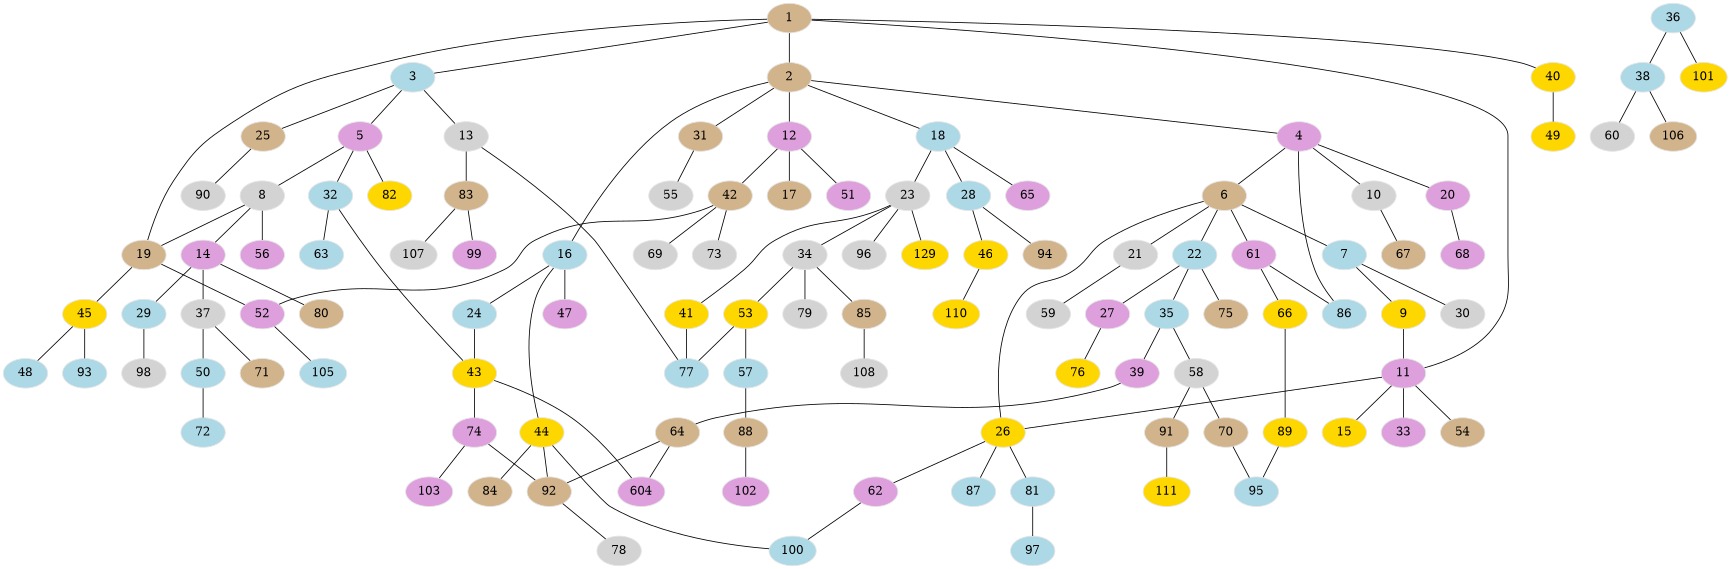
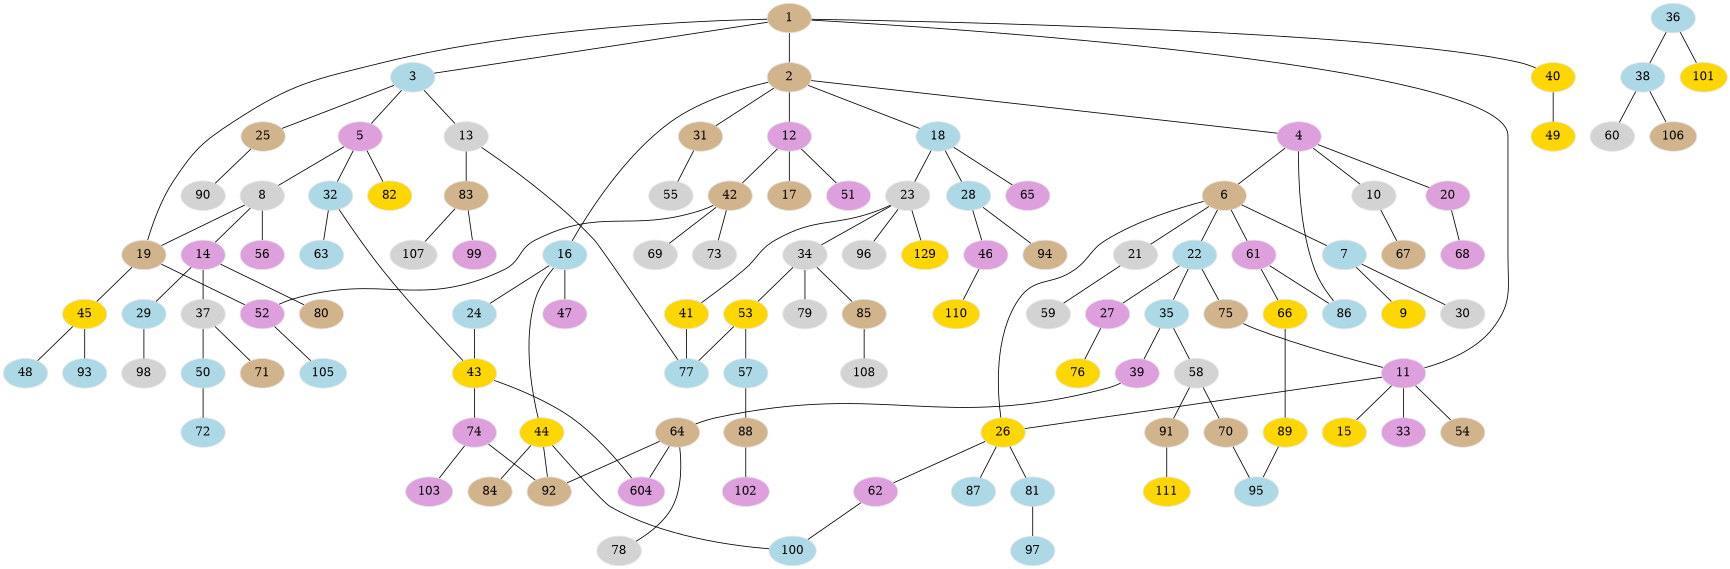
  graph {
    node [color=gray90 fillcolor=lightblue style=filled]
    1 [fillcolor=tan]
    2 [fillcolor=tan]
    3
    11 [fillcolor=plum]
    40 [fillcolor=gold]
    19 [fillcolor=tan]
    4 [fillcolor=plum]
    12 [fillcolor=plum]
    16
    18
    31 [fillcolor=tan]
    5 [fillcolor=plum]
    13 [fillcolor=lightgrey]
    25 [fillcolor=tan]
    15 [fillcolor=gold]
    26 [fillcolor=gold]
    33 [fillcolor=plum]
    54 [fillcolor=tan]
    49 [fillcolor=gold]
    6 [fillcolor=tan]
    10 [fillcolor=lightgrey]
    20 [fillcolor=plum]
    86
    17 [fillcolor=tan]
    42 [fillcolor=tan]
    51 [fillcolor=plum]
    24
    44 [fillcolor=gold]
    47 [fillcolor=plum]
    23 [fillcolor=lightgrey]
    28
    65 [fillcolor=plum]
    45 [fillcolor=gold]
    52 [fillcolor=plum]
    55 [fillcolor=lightgrey]
    8 [fillcolor=lightgrey]
    32
    82 [fillcolor=gold]
    77
    83 [fillcolor=tan]
    90 [fillcolor=lightgrey]
    7
    21 [fillcolor=lightgrey]
    22
    61 [fillcolor=plum]
    67 [fillcolor=tan]
    68 [fillcolor=plum]
    14 [fillcolor=plum]
    56 [fillcolor=plum]
    43 [fillcolor=gold]
    63
    9 [fillcolor=gold]
    30 [fillcolor=lightgrey]
    59 [fillcolor=lightgrey]
    27 [fillcolor=plum]
    35
    75 [fillcolor=tan]
    66 [fillcolor=gold]
    29
    37 [fillcolor=lightgrey]
    80 [fillcolor=tan]
    62 [fillcolor=plum]
    81
    87
    69 [fillcolor=lightgrey]
    73 [fillcolor=lightgrey]
    99 [fillcolor=plum]
    107 [fillcolor=lightgrey]
    98 [fillcolor=lightgrey]
    50
    71 [fillcolor=tan]
    84 [fillcolor=tan]
    92 [fillcolor=tan]
    100
    34 [fillcolor=lightgrey]
    41 [fillcolor=gold]
    96 [fillcolor=lightgrey]
    n78 [fillcolor=gold label=129]
-   46 [fillcolor=gold]
+   46 [fillcolor=plum]
    94 [fillcolor=tan]
    48
    93
    105
    36
    38
    101 [fillcolor=gold]
    76 [fillcolor=gold]
    39 [fillcolor=plum]
    58 [fillcolor=lightgrey]
    53 [fillcolor=gold]
    79 [fillcolor=lightgrey]
    85 [fillcolor=tan]
    74 [fillcolor=plum]
    n94 [fillcolor=plum label=604]
    97
    110 [fillcolor=gold]
    57
    108 [fillcolor=lightgrey]
    64 [fillcolor=tan]
    70 [fillcolor=tan]
    91 [fillcolor=tan]
    60 [fillcolor=lightgrey]
    106 [fillcolor=tan]
    72
    78 [fillcolor=lightgrey]
    103 [fillcolor=plum]
    88 [fillcolor=tan]
    102 [fillcolor=plum]
    95
    111 [fillcolor=gold]
    89 [fillcolor=gold]
    1 -- 2
    1 -- 3
    1 -- 11
    1 -- 40
    1 -- 19
    2 -- 4
    2 -- 12
    2 -- 16
    2 -- 18
    2 -- 31
    3 -- 5
    3 -- 13
    3 -- 25
    11 -- 15
    11 -- 26
    11 -- 33
    11 -- 54
    40 -- 49
    19 -- 45
    19 -- 52
    4 -- 6
    4 -- 10
    4 -- 20
    4 -- 86
    12 -- 17
    12 -- 42
    12 -- 51
    16 -- 24
    16 -- 44
    16 -- 47
    18 -- 23
    18 -- 28
    18 -- 65
    31 -- 55
    5 -- 8
    5 -- 32
    5 -- 82
    13 -- 77
    13 -- 83
    25 -- 90
    26 -- 62
    26 -- 81
    26 -- 87
    6 -- 26
    6 -- 7
    6 -- 21
    6 -- 22
    6 -- 61
    10 -- 67
    20 -- 68
    42 -- 52
    42 -- 69
    42 -- 73
    24 -- 43
    44 -- 84
    44 -- 92
    44 -- 100
    23 -- 34
    23 -- 41
    23 -- 96
    23 -- n78
    28 -- 46
    28 -- 94
    45 -- 48
    45 -- 93
    52 -- 105
    8 -- 19
    8 -- 14
    8 -- 56
    32 -- 43
    32 -- 63
    83 -- 99
    83 -- 107
    7 -- 9
    7 -- 30
    21 -- 59
    22 -- 27
    22 -- 35
    22 -- 75
    61 -- 86
    61 -- 66
    14 -- 29
    14 -- 37
    14 -- 80
    43 -- 74
    43 -- n94
-   9 -- 11
+   75 -- 11
    27 -- 76
    35 -- 39
    35 -- 58
    66 -- 89
    29 -- 98
    37 -- 50
    37 -- 71
    62 -- 100
    81 -- 97
    50 -- 72
    34 -- 53
    34 -- 79
    34 -- 85
    41 -- 77
    46 -- 110
    36 -- 38
    36 -- 101
    38 -- 60
    38 -- 106
    39 -- 64
    58 -- 70
    58 -- 91
    53 -- 77
    53 -- 57
    85 -- 108
    74 -- 92
    74 -- 103
    57 -- 88
    64 -- 92
    64 -- n94
-   92 -- 78
+   64 -- 78
    70 -- 95
    91 -- 111
    88 -- 102
    89 -- 95
  }
